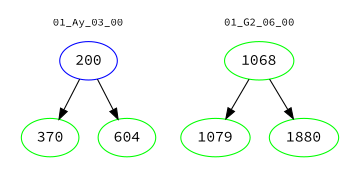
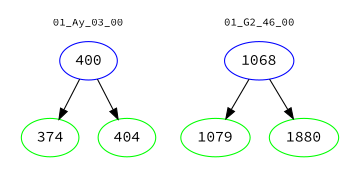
  digraph {
    fontname="Source Code Pro"
    node [color=green fontname="Source Code Pro"]
    edge [color=black fontname="Source Code Pro"]
-   n1 [color=blue label=200]
-   n2 [label=370]
-   n3 [label=604]
-   n4 [label=1068]
+   n1 [color=blue label=400]
+   n2 [label=374]
+   n3 [label=404]
+   n4 [color=blue label=1068]
    n5 [label=1079]
    n6 [label=1880]
    subgraph cluster_1 {
      color=white
      fontsize=10
      label="01_Ay_03_00"
      n1
      n2
      n3
    }
    subgraph cluster_2 {
      color=white
      fontsize=10
-     label="01_G2_06_00"
+     label="01_G2_46_00"
      n4
      n5
      n6
    }
    n1 -> n2
    n1 -> n3
    n4 -> n5
    n4 -> n6
  }
